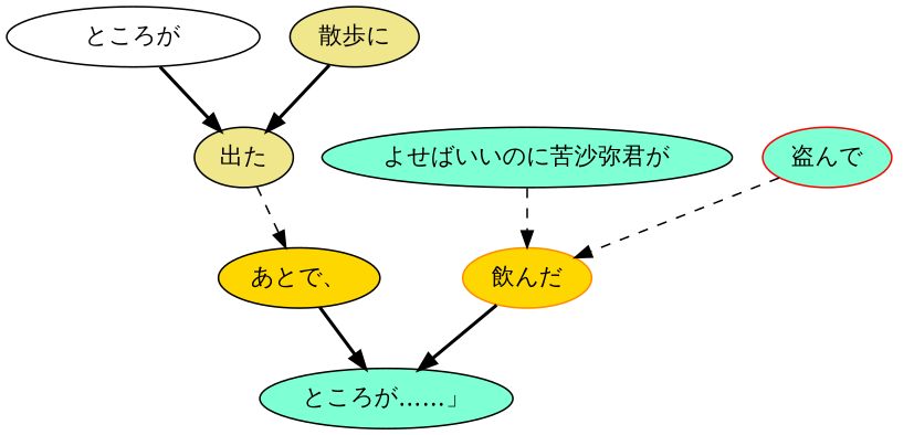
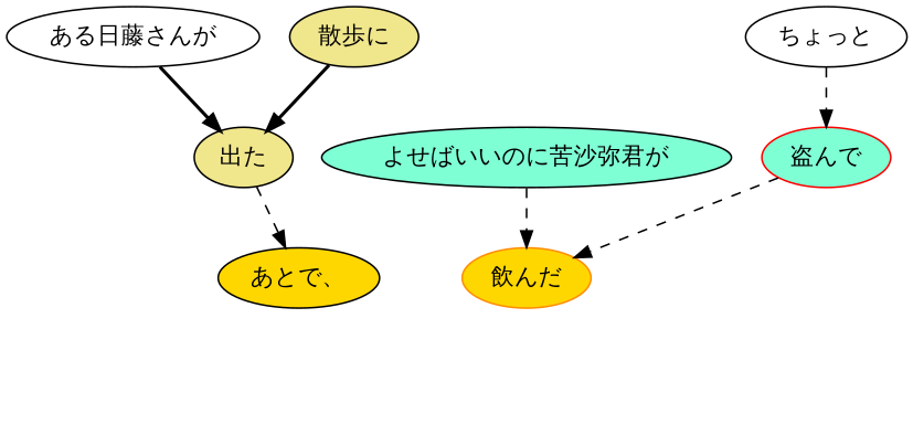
  digraph {
    node [color=black fillcolor=aquamarine style=filled]
    edge [style=bold]
-   n1 [fillcolor=white label="ところが"]
+   n1 [fillcolor=white label="ある日藤さんが"]
    n2 [fillcolor=khaki label="出た"]
    n3 [fillcolor=gold label="あとで、"]
    n4 [fillcolor=khaki label="散歩に"]
-   n5 [label="ところが……」"]
    n6 [label="よせばいいのに苦沙弥君が"]
    n7 [color=darkorange fillcolor=gold label="飲んだ"]
+   n8 [fillcolor=white label="ちょっと"]
    n9 [color=red label="盗んで"]
    n1 -> n2
    n2 -> n3 [style=dashed]
-   n3 -> n5
    n4 -> n2
    n6 -> n7 [style=dashed]
-   n7 -> n5
+   n8 -> n9 [style=dashed]
    n9 -> n7 [style=dashed]
  }
